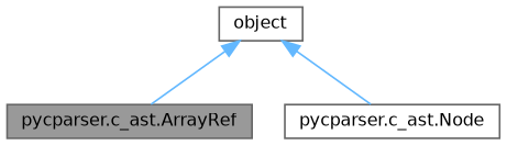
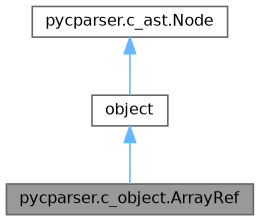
  digraph {
    node [color=gray40 fillcolor=white fontname=Helvetica fontsize=10 shape=box style=filled]
    edge [color=steelblue1 dir=back fontname=Helvetica fontsize=10 labelfontname=Helvetica labelfontsize=10 style=solid]
-   n1 [fillcolor=grey60 fontcolor=black height=0.2 label="pycparser.c_ast.ArrayRef" width=0.4]
+   n1 [fillcolor=grey60 fontcolor=black height=0.2 label="pycparser.c_object.ArrayRef" width=0.4]
    n2 [height=0.2 label="pycparser.c_ast.Node" width=0.4]
    n3 [height=0.2 label=object width=0.4]
    n3 -> n1
-   n3 -> n2
+   n2 -> n3
  }
